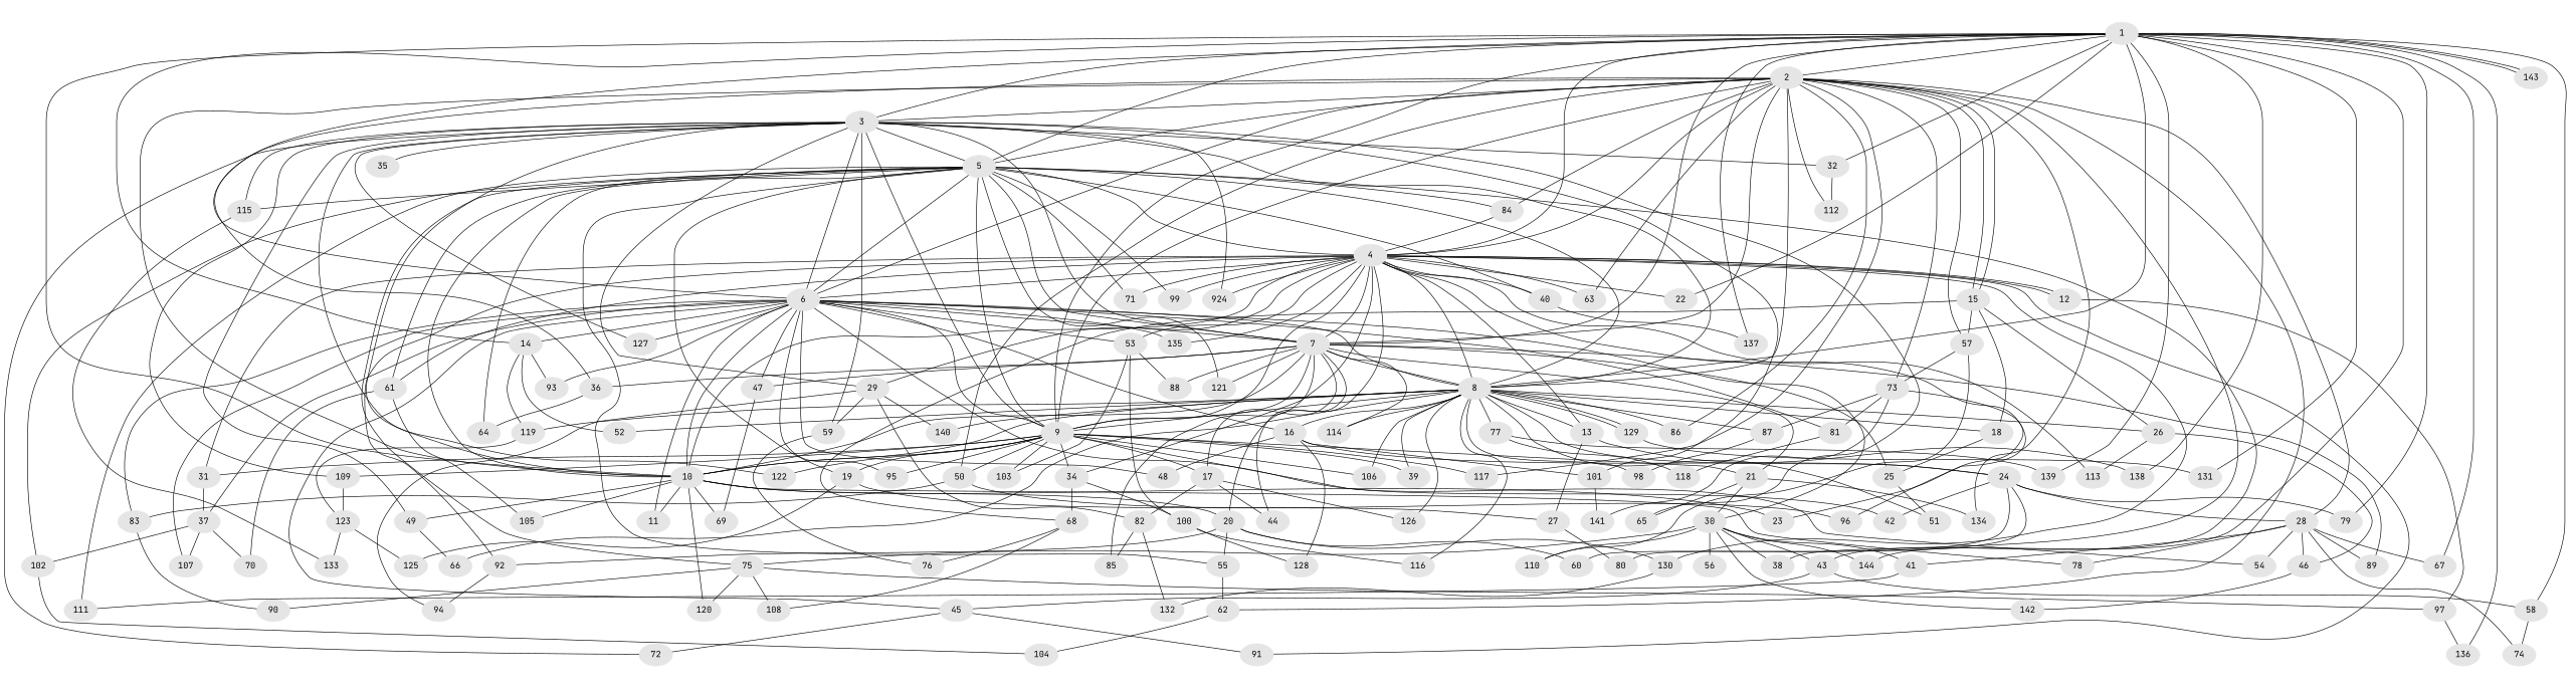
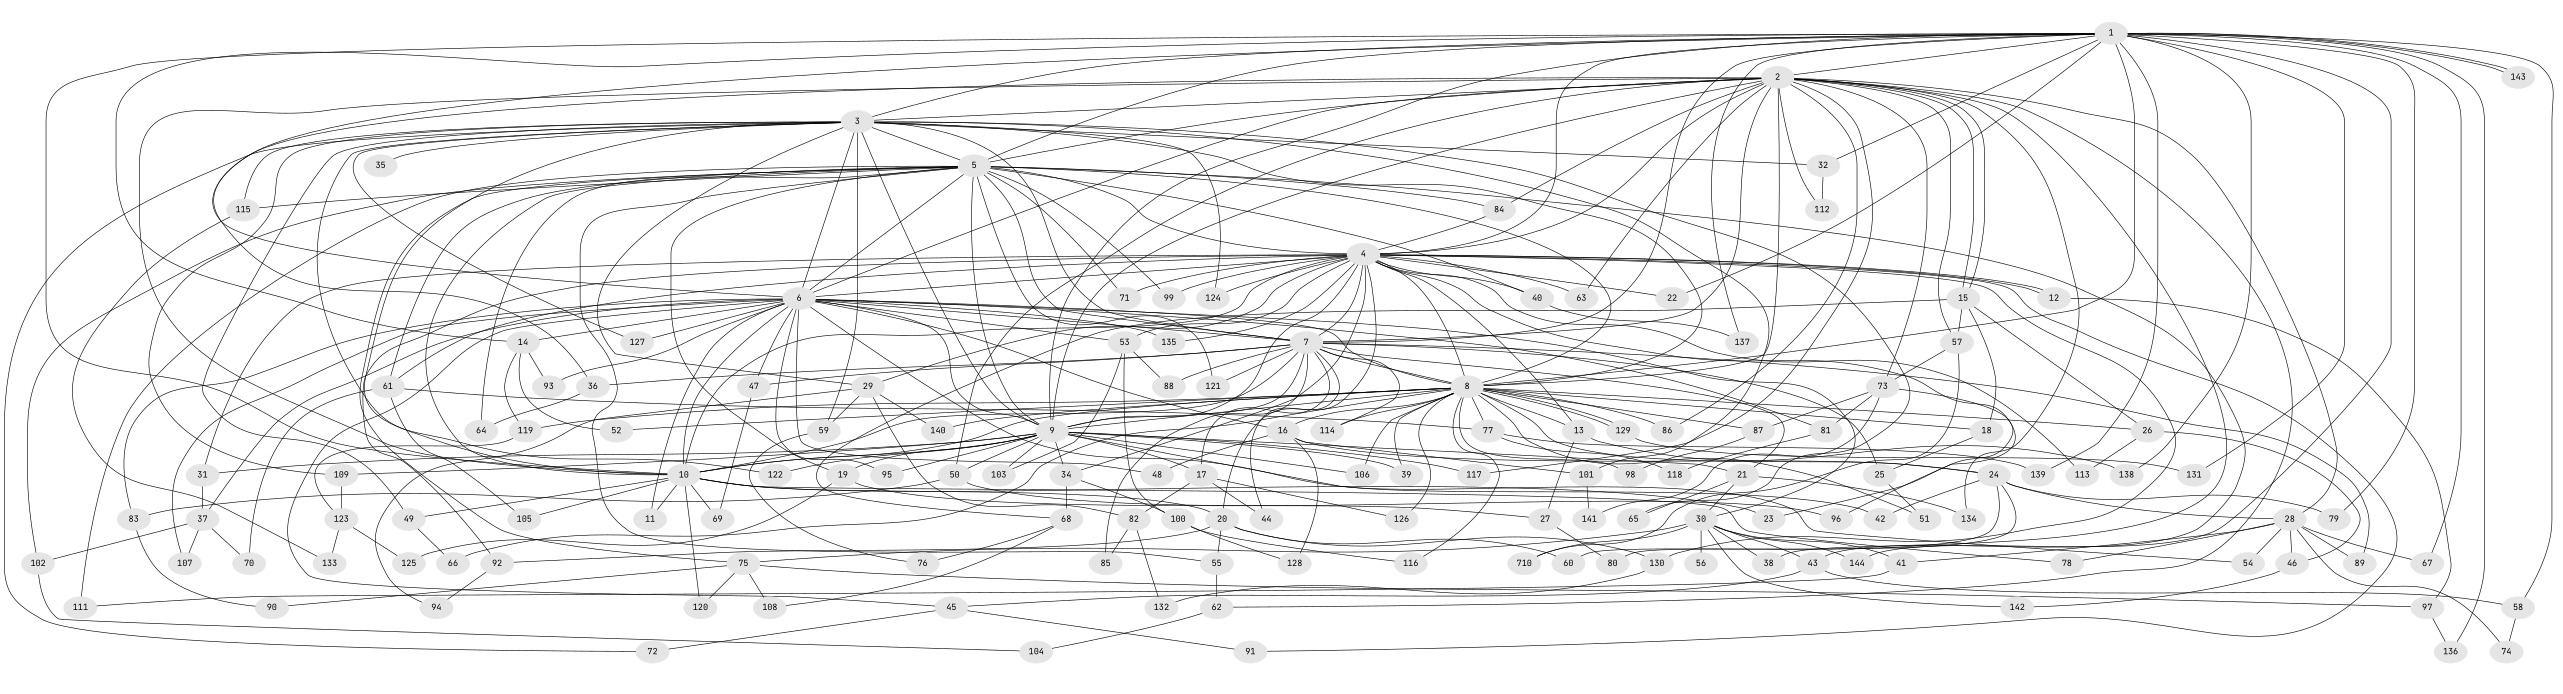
  graph {
    fontname="JetBrains Mono"
    node [color=gray90 fontname="JetBrains Mono" style=filled]
    edge [fontname="JetBrains Mono"]
    1
    2
    3
    4
    5
    6
    7
    8
    9
    10
    14
    22
    32
    58
    67
    79
    131
    136
    137
    138
    139
    143
    144
    15
    28
    36
    38
    50
    57
    62
    63
    73
    84
    86
    112
    117
    134
    29
    35
    49
    59
    65
    72
    101
    109
    115
    122
-   124 [label=924]
+   124
    127
    12
    13
    20
    23
    31
    34
    40
    53
    61
    71
    91
    92
    99
    113
    130
    135
    19
    43
    55
    64
    75
    102
    111
    121
    11
    16
    30
    37
    42
    45
    47
    48
    81
    83
    93
    95
    107
    17
    21
    25
    44
    85
    88
    89
    114
    18
    24
    26
    39
    51
    52
    66
    77
    87
    98
    106
    116
    119
    126
    129
    140
    54
    103
    69
    78
    105
    120
    74
    68
    46
    41
    96
-   110
+   110 [label=710]
    104
    141
    82
    94
    76
    123
    133
    97
    27
    60
    100
    70
    132
    125
    108
    90
    128
    56
    142
    118
    80
    1 -- 2
    1 -- 3
    1 -- 4
    1 -- 5
    1 -- 6
    1 -- 7
    1 -- 8
    1 -- 9
    1 -- 10
    1 -- 14
    1 -- 22
    1 -- 32
    1 -- 58
    1 -- 67
    1 -- 79
    1 -- 131
    1 -- 136
    1 -- 137
    1 -- 138
    1 -- 139
    1 -- 143
    1 -- 143
    1 -- 144
    2 -- 3
    2 -- 4
    2 -- 5
    2 -- 6
    2 -- 7
    2 -- 8
    2 -- 9
    2 -- 10
    2 -- 15
    2 -- 15
    2 -- 28
    2 -- 36
    2 -- 38
    2 -- 50
    2 -- 57
    2 -- 62
    2 -- 63
    2 -- 73
    2 -- 84
    2 -- 86
    2 -- 112
    2 -- 117
    2 -- 134
    3 -- 5
    3 -- 6
    3 -- 7
    3 -- 8
    3 -- 9
    3 -- 10
    3 -- 32
    3 -- 29
    3 -- 35
    3 -- 49
    3 -- 59
    3 -- 65
    3 -- 72
    3 -- 101
    3 -- 109
    3 -- 115
    3 -- 122
    3 -- 124
    3 -- 127
    4 -- 5
    4 -- 6
    4 -- 7
    4 -- 8
    4 -- 9
    4 -- 10
    4 -- 22
    4 -- 63
    4 -- 29
    4 -- 124
    4 -- 12
    4 -- 12
    4 -- 13
    4 -- 20
    4 -- 23
    4 -- 31
    4 -- 34
    4 -- 40
    4 -- 53
    4 -- 61
    4 -- 71
    4 -- 91
    4 -- 92
    4 -- 99
    4 -- 113
    4 -- 130
    4 -- 135
    5 -- 6
    5 -- 7
    5 -- 8
    5 -- 9
    5 -- 10
    5 -- 84
    5 -- 115
    5 -- 40
    5 -- 61
    5 -- 71
    5 -- 99
    5 -- 19
    5 -- 43
    5 -- 55
    5 -- 64
    5 -- 75
    5 -- 102
    5 -- 111
    5 -- 121
    6 -- 7
    6 -- 8
    6 -- 9
    6 -- 10
    6 -- 14
    6 -- 127
    6 -- 53
    6 -- 135
    6 -- 11
    6 -- 16
    6 -- 30
    6 -- 37
    6 -- 42
    6 -- 45
    6 -- 47
    6 -- 48
    6 -- 81
    6 -- 83
    6 -- 93
    6 -- 95
    6 -- 107
    7 -- 8
    7 -- 9
    7 -- 10
    7 -- 36
    7 -- 121
    7 -- 47
    7 -- 17
    7 -- 21
    7 -- 25
    7 -- 44
    7 -- 85
    7 -- 88
    7 -- 89
    7 -- 114
    8 -- 9
    8 -- 10
    8 -- 86
    8 -- 13
    8 -- 16
    8 -- 114
    8 -- 18
    8 -- 24
    8 -- 26
    8 -- 39
    8 -- 51
    8 -- 52
    8 -- 66
    8 -- 77
    8 -- 87
    8 -- 98
    8 -- 106
    8 -- 116
    8 -- 119
    8 -- 126
    8 -- 129
    8 -- 129
    8 -- 140
    9 -- 10
    9 -- 50
    9 -- 117
    9 -- 109
    9 -- 122
    9 -- 31
    9 -- 34
    9 -- 19
    9 -- 95
    9 -- 17
    9 -- 21
    9 -- 39
    9 -- 106
    9 -- 54
    9 -- 103
    10 -- 49
    10 -- 20
    10 -- 23
    10 -- 11
    10 -- 69
    10 -- 78
    10 -- 105
    10 -- 120
    14 -- 93
    14 -- 52
    14 -- 119
    32 -- 112
    58 -- 74
    15 -- 57
    15 -- 18
    15 -- 26
    15 -- 68
    28 -- 67
    28 -- 89
    28 -- 54
    28 -- 78
    28 -- 74
    28 -- 46
    28 -- 41
    36 -- 64
    50 -- 83
    50 -- 96
    57 -- 73
    57 -- 110
    62 -- 104
    73 -- 81
    73 -- 87
    73 -- 96
    73 -- 141
    84 -- 4
    29 -- 59
    29 -- 140
    29 -- 82
    29 -- 94
    49 -- 66
    59 -- 76
    101 -- 141
    109 -- 123
    115 -- 133
    12 -- 97
    13 -- 138
    13 -- 27
    20 -- 92
    20 -- 130
    20 -- 55
    20 -- 60
    31 -- 37
    34 -- 68
    34 -- 100
    40 -- 137
    53 -- 88
    53 -- 103
    53 -- 100
+   61 -- 77
    61 -- 105
    61 -- 70
    92 -- 94
    130 -- 132
    19 -- 27
    19 -- 125
    43 -- 58
    43 -- 45
    55 -- 62
    75 -- 120
    75 -- 97
    75 -- 108
    75 -- 90
    102 -- 104
    16 -- 101
    16 -- 48
    16 -- 24
    16 -- 128
    30 -- 144
    30 -- 38
    30 -- 43
    30 -- 75
    30 -- 41
    30 -- 110
    30 -- 56
    30 -- 142
    37 -- 102
    37 -- 107
    37 -- 70
    45 -- 72
    45 -- 91
    47 -- 69
    81 -- 118
    83 -- 90
    17 -- 44
    17 -- 126
    17 -- 82
    21 -- 134
    21 -- 65
    21 -- 30
    25 -- 51
    18 -- 25
    24 -- 79
    24 -- 28
    24 -- 42
    24 -- 60
    24 -- 80
    26 -- 113
    26 -- 46
    77 -- 139
    77 -- 118
    87 -- 98
    119 -- 123
    129 -- 131
    68 -- 76
    68 -- 108
    46 -- 142
    41 -- 111
    82 -- 85
    82 -- 132
    123 -- 133
    123 -- 125
    97 -- 136
    27 -- 80
    100 -- 116
    100 -- 128
  }
